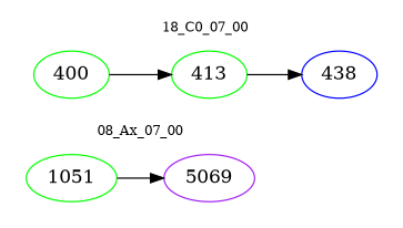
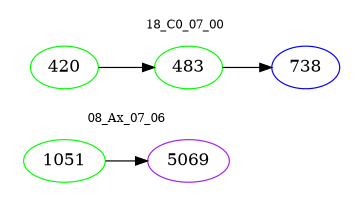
  digraph {
    rankdir=LR
    node [color=green]
    edge [color=black]
    n1 [label=1051]
    n2 [color=purple label=5069]
-   n3 [label=400]
-   n4 [label=413]
-   n5 [color=blue label=438]
+   n3 [label=420]
+   n4 [label=483]
+   n5 [color=blue label=738]
    subgraph cluster_1 {
      color=white
      fontsize=10
-     label="08_Ax_07_00"
+     label="08_Ax_07_06"
      n1
      n2
    }
    subgraph cluster_2 {
      color=white
      fontsize=10
      label="18_C0_07_00"
      n3
      n4
      n5
    }
    n1 -> n2
    n3 -> n4
    n4 -> n5
  }
